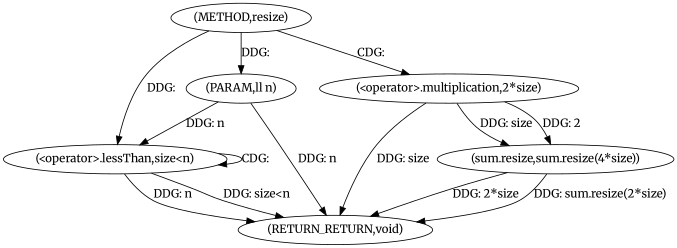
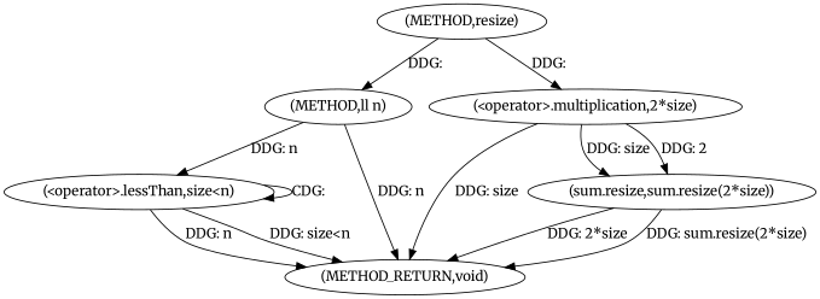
  digraph {
    fontname=Merriweather
    node [fontname=Merriweather]
    edge [fontname=Merriweather]
    n1 [label="(METHOD,resize)"]
-   n2 [label="(PARAM,ll n)"]
+   n2 [label="(METHOD,ll n)"]
    n3 [label="(<operator>.lessThan,size<n)"]
    n4 [label="(<operator>.multiplication,2*size)"]
-   n5 [label="(RETURN_RETURN,void)"]
-   n6 [label="(sum.resize,sum.resize(4*size))"]
+   n5 [label="(METHOD_RETURN,void)"]
+   n6 [label="(sum.resize,sum.resize(2*size))"]
    n1 -> n2 [label="DDG: "]
-   n1 -> n3 [label="DDG: "]
-   n1 -> n4 [label="CDG: "]
+   n1 -> n4 [label="DDG: "]
    n2 -> n3 [label="DDG: n"]
    n2 -> n5 [label="DDG: n"]
    n3 -> n3 [label="CDG: "]
    n3 -> n5 [label="DDG: n"]
    n3 -> n5 [label="DDG: size<n"]
    n4 -> n5 [label="DDG: size"]
    n4 -> n6 [label="DDG: size"]
    n4 -> n6 [label="DDG: 2"]
    n6 -> n5 [label="DDG: 2*size"]
    n6 -> n5 [label="DDG: sum.resize(2*size)"]
  }
